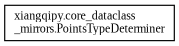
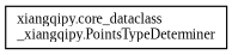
  digraph {
    rankdir=LR
    fontname="Liberation Serif"
-   n1 [color=black fillcolor=white fontname="Liberation Serif" fontsize=10 height=0.2 label="xiangqipy.core_dataclass\l_mirrors.PointsTypeDeterminer" shape=record style=filled width=0.4]
+   n1 [color=black fillcolor=white fontname="Liberation Serif" fontsize=10 height=0.2 label="xiangqipy.core_dataclass\l_xiangqipy.PointsTypeDeterminer" shape=record style=filled width=0.4]
  }
